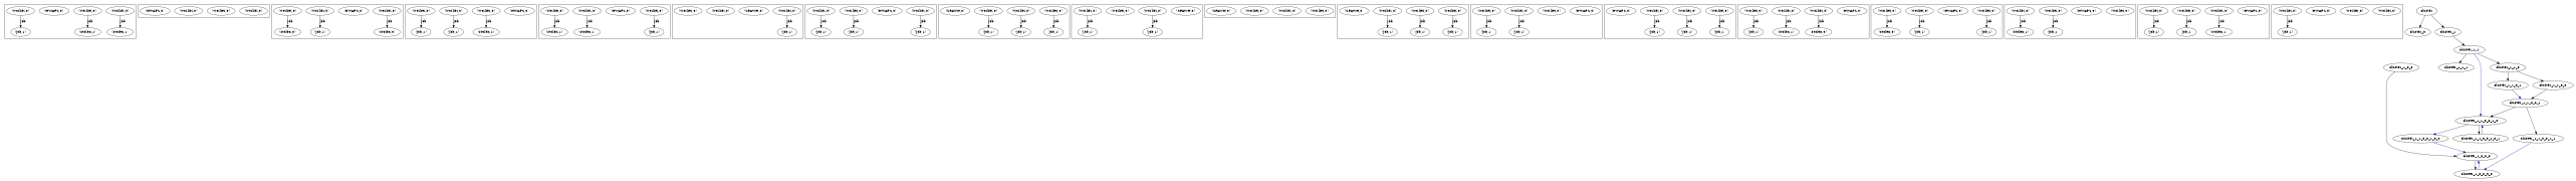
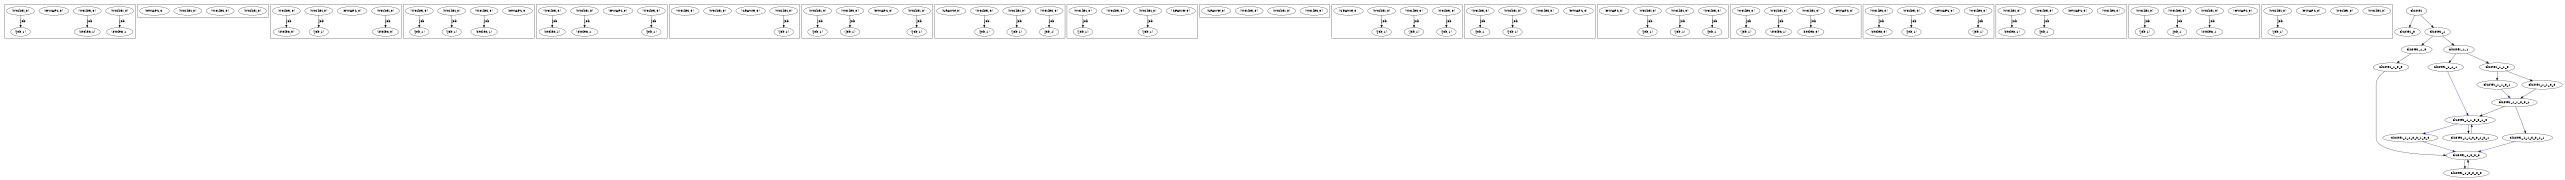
  digraph {
    n1 [label="(worker,0)"]
    n2 [label="(stolen,1)"]
    n3 [label="(job,1)"]
    n4 [label="(worker,0)"]
    n5 [label="(stolen,1)"]
    n6 [label="(NWAPS,0)"]
    n7 [label="(worker,0)"]
    n8 [label="(worker,0)"]
    n9 [label="(worker,0)"]
    n10 [label="(worker,0)"]
    n11 [label="(NWAPS,0)"]
    n12 [label="(job,1)"]
    n13 [label="(worker,0)"]
    n14 [label="(stolen,0)"]
    n15 [label="(NWAPS,0)"]
    n16 [label="(worker,0)"]
    n17 [label="(worker,0)"]
    n18 [label="(stolen,0)"]
    n19 [label="(stolen,1)"]
    n20 [label="(NWAPS,0)"]
    n21 [label="(job,1)"]
    n22 [label="(worker,0)"]
    n23 [label="(worker,0)"]
    n24 [label="(worker,0)"]
    n25 [label="(job,1)"]
    n26 [label="(stolen,1)"]
    n27 [label="(worker,0)"]
    n28 [label="(job,1)"]
    n29 [label="(NWAPS,0)"]
    n30 [label="(worker,0)"]
    n31 [label="(stolen,1)"]
    n32 [label="(worker,0)"]
    n33 [label="(worker,0)"]
    n34 [label="(job,1)"]
    n35 [label="(SPAWN,0)"]
    n36 [label="(worker,0)"]
    n37 [label="(worker,0)"]
    n38 [label="(worker,0)"]
    n39 [label="(job,1)"]
    n40 [label="(NWAPS,0)"]
    n41 [label="(worker,0)"]
    n42 [label="(job,1)"]
    n43 [label="(worker,0)"]
    n44 [label="(job,1)"]
    n45 [label="(job,1)"]
    n46 [label="(worker,0)"]
    n47 [label="(job,1)"]
    n48 [label="(worker,0)"]
    n49 [label="(worker,0)"]
    n50 [label="(job,1)"]
    n51 [label="(SPAWN,0)"]
    n52 [label="(SPAWN,0)"]
    n53 [label="(worker,0)"]
    n54 [label="(job,1)"]
    n55 [label="(worker,0)"]
    n56 [label="(job,1)"]
    n57 [label="(worker,0)"]
    n58 [label="(worker,0)"]
    n59 [label="(worker,0)"]
    n60 [label="(worker,0)"]
    n61 [label="(SPAWN,0)"]
    n62 [label="(worker,0)"]
    n63 [label="(job,1)"]
    n64 [label="(job,1)"]
    n65 [label="(worker,0)"]
    n66 [label="(worker,0)"]
    n67 [label="(job,1)"]
    n68 [label="(SPAWN,0)"]
    n69 [label="(NWAPS,0)"]
    n70 [label="(job,1)"]
    n71 [label="(job,1)"]
    n72 [label="(worker,0)"]
    n73 [label="(worker,0)"]
    n74 [label="(worker,0)"]
    n75 [label="(job,1)"]
    n76 [label="(job,1)"]
    n77 [label="(worker,0)"]
    n78 [label="(job,1)"]
    n79 [label="(worker,0)"]
    n80 [label="(worker,0)"]
    n81 [label="(NWAPS,0)"]
    n82 [label="(NWAPS,0)"]
    n83 [label="(worker,0)"]
    n84 [label="(stolen,0)"]
    n85 [label="(job,1)"]
    n86 [label="(stolen,1)"]
    n87 [label="(worker,0)"]
    n88 [label="(worker,0)"]
    n89 [label="(worker,0)"]
    n90 [label="(job,1)"]
    n91 [label="(job,1)"]
    n92 [label="(stolen,0)"]
    n93 [label="(NWAPS,0)"]
    n94 [label="(worker,0)"]
    n95 [label="(worker,0)"]
    n96 [label="(job,1)"]
    n97 [label="(worker,0)"]
    n98 [label="(stolen,1)"]
    n99 [label="(NWAPS,0)"]
    n100 [label="(worker,0)"]
    n101 [label="(worker,0)"]
    n102 [label="(NWAPS,0)"]
    n103 [label="(worker,0)"]
    n104 [label="(stolen,1)"]
    n105 [label="(worker,0)"]
    n106 [label="(job,1)"]
    n107 [label="(worker,0)"]
    n108 [label="(job,1)"]
    n109 [label="(worker,0)"]
    n110 [label="(worker,0)"]
    n111 [label="(job,1)"]
    n112 [label="(NWAPS,0)"]
    n113 [label="(worker,0)"]
    cluster
    cluster_0
    cluster_1
+   cluster_1_0
    cluster_1_1
    cluster_1_0_0
    cluster_1_1_0
    cluster_1_1_1
    cluster_1_0_0_0
    cluster_1_0_0_0_0
    cluster_1_1_0_0
    cluster_1_1_0_1
    cluster_1_1_0_0_1_0
    cluster_1_1_0_0_1
    cluster_1_1_0_0_1_1
    cluster_1_1_0_0_1_0_0
    cluster_1_1_0_0_1_0_1
    subgraph cluster_1 {
      n1
      n2
      n3
      n4
      n5
      n6
      n7
    }
    subgraph cluster_2 {
      n8
      n9
      n10
      n11
    }
    subgraph cluster_3 {
      n12
      n13
      n14
      n15
      n16
      n17
      n18
    }
    subgraph cluster_4 {
      n19
      n20
      n21
      n22
      n23
      n24
      n25
    }
    subgraph cluster_5 {
      n26
      n27
      n28
      n29
      n30
      n31
      n32
    }
    subgraph cluster_6 {
      n33
      n34
      n35
      n36
      n37
    }
    subgraph cluster_7 {
      n38
      n39
      n40
      n41
      n42
      n43
      n44
    }
    subgraph cluster_8 {
      n45
      n46
      n47
      n48
      n49
      n50
      n51
    }
    subgraph cluster_9 {
      n52
      n53
      n54
      n55
      n56
      n57
    }
    subgraph cluster_10 {
      n58
      n59
      n60
      n61
    }
    subgraph cluster_11 {
      n62
      n63
      n64
      n65
      n66
      n67
      n68
    }
    subgraph cluster_12 {
      n69
      n70
      n71
      n72
      n73
      n74
    }
    subgraph cluster_13 {
      n75
      n76
      n77
      n78
      n79
      n80
      n81
    }
    subgraph cluster_14 {
      n82
      n83
      n84
      n85
      n86
      n87
      n88
    }
    subgraph cluster_15 {
      n89
      n90
      n91
      n92
      n93
      n94
      n95
    }
    subgraph cluster_16 {
      n96
      n97
      n98
      n99
      n100
      n101
    }
    subgraph cluster_17 {
      n102
      n103
      n104
      n105
      n106
      n107
      n108
    }
    subgraph cluster_18 {
      n109
      n110
      n111
      n112
      n113
    }
    n1 -> n2 [label=job]
    n4 -> n5 [label=job]
    n7 -> n3 [label=job]
    n13 -> n14 [label=job]
    n16 -> n12 [label=job]
    n17 -> n18 [label=job]
    n22 -> n19 [label=job]
    n23 -> n21 [label=job]
    n24 -> n25 [label=job]
    n27 -> n28 [label=job]
    n30 -> n31 [label=job]
    n32 -> n26 [label=job]
    n33 -> n34 [label=job]
    n38 -> n39 [label=job]
    n41 -> n42 [label=job]
    n43 -> n44 [label=job]
    n46 -> n45 [label=job]
    n48 -> n47 [label=job]
    n49 -> n50 [label=job]
    n53 -> n54 [label=job]
    n57 -> n56 [label=job]
    n62 -> n63 [label=job]
    n65 -> n64 [label=job]
    n66 -> n67 [label=job]
    n73 -> n71 [label=job]
    n74 -> n70 [label=job]
    n77 -> n78 [label=job]
    n79 -> n76 [label=job]
    n80 -> n75 [label=job]
    n83 -> n84 [label=job]
    n87 -> n86 [label=job]
    n88 -> n85 [label=job]
    n89 -> n90 [label=job]
    n94 -> n91 [label=job]
    n95 -> n92 [label=job]
    n100 -> n96 [label=job]
    n101 -> n98 [label=job]
    n103 -> n104 [label=job]
    n105 -> n106 [label=job]
    n107 -> n108 [label=job]
    n113 -> n111 [label=job]
    cluster -> cluster_0
    cluster -> cluster_1
+   cluster_1 -> cluster_1_0
    cluster_1 -> cluster_1_1
+   cluster_1_0 -> cluster_1_0_0
    cluster_1_1 -> cluster_1_1_0
    cluster_1_1 -> cluster_1_1_1
    cluster_1_0_0 -> cluster_1_0_0_0
    cluster_1_1_0 -> cluster_1_1_0_0
    cluster_1_1_0 -> cluster_1_1_0_1
-   cluster_1_1 -> cluster_1_1_0_0_1_0 [color="#0000aa"]
+   cluster_1_1_1 -> cluster_1_1_0_0_1_0 [color="#0000aa"]
    cluster_1_0_0_0 -> cluster_1_0_0_0_0
-   cluster_1_0_0_0_0 -> cluster_1_0_0_0 [color="#0000aa"]
+   cluster_1_0_0_0_0 -> cluster_1_0_0_0 [color=black]
    cluster_1_1_0_0 -> cluster_1_1_0_0_1
    cluster_1_1_0_1 -> cluster_1_1_0_0_1 [color="#0000aa"]
    cluster_1_1_0_0_1_0 -> cluster_1_1_0_0_1_0_0 [color="#0000aa"]
    cluster_1_1_0_0_1_0 -> cluster_1_1_0_0_1_0_1
    cluster_1_1_0_0_1 -> cluster_1_1_0_0_1_0
    cluster_1_1_0_0_1 -> cluster_1_1_0_0_1_1
-   cluster_1_1_0_0_1_1 -> cluster_1_0_0_0_0 [color="#0000aa"]
+   cluster_1_1_0_0_1_1 -> cluster_1_0_0_0 [color="#0000aa"]
    cluster_1_1_0_0_1_0_0 -> cluster_1_0_0_0 [color="#0000aa"]
    cluster_1_1_0_0_1_0_1 -> cluster_1_1_0_0_1_0 [color="#0000aa"]
  }
